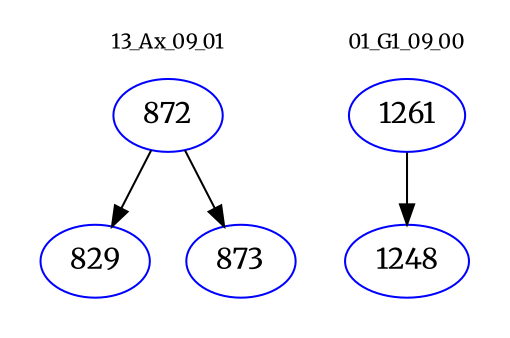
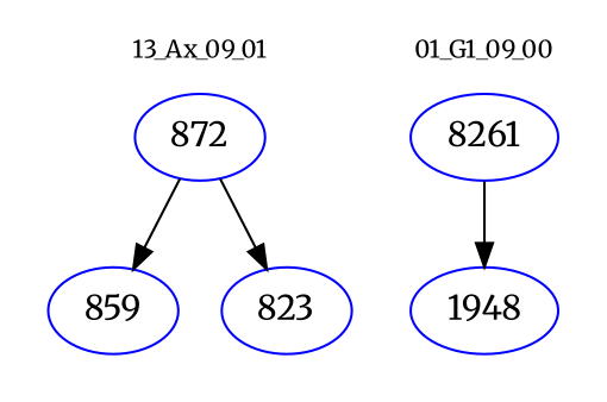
  digraph {
    fontname=Merriweather
    node [color=blue fontname=Merriweather]
    edge [color=black fontname=Merriweather]
    n1 [label=872]
-   n2 [label=829]
-   n3 [label=873]
-   n4 [label=1261]
-   n5 [label=1248]
+   n2 [label=859]
+   n3 [label=823]
+   n4 [label=8261]
+   n5 [label=1948]
    subgraph cluster_1 {
      color=white
      fontsize=10
      label="13_Ax_09_01"
      n1
      n2
      n3
    }
    subgraph cluster_2 {
      color=white
      fontsize=10
      label="01_G1_09_00"
      n4
      n5
    }
    n1 -> n2
    n1 -> n3
    n4 -> n5
  }
